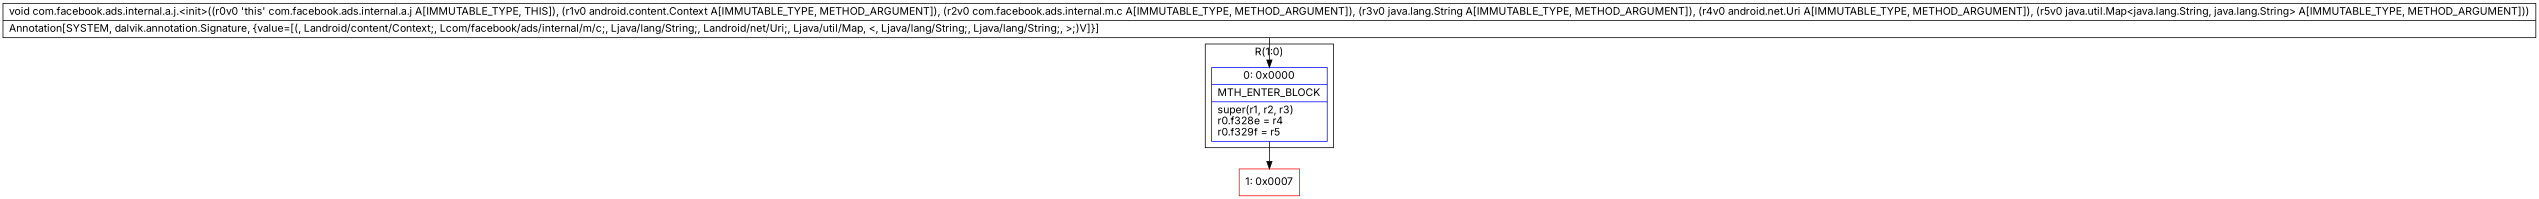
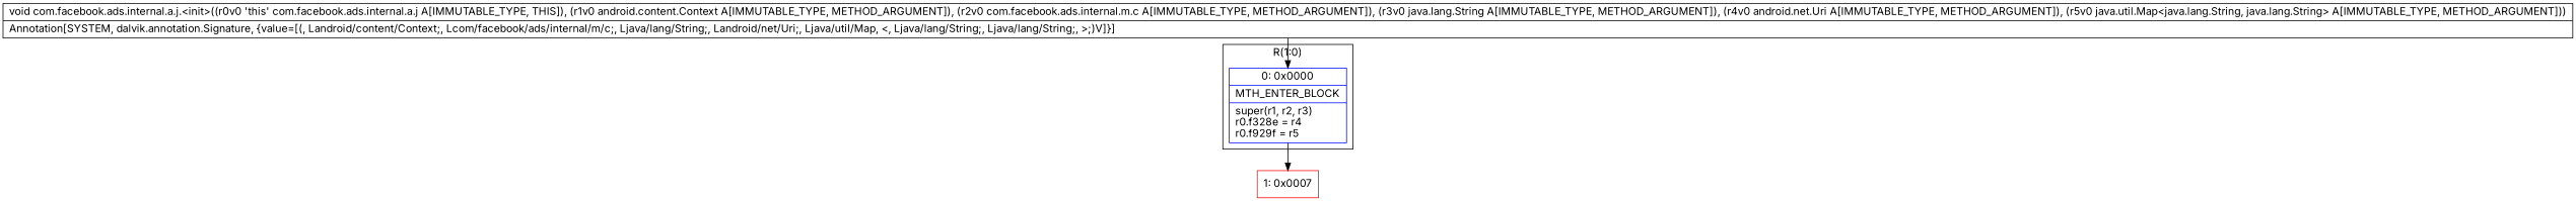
  digraph {
    fontname=Inter
    node [shape=record fontname=Inter]
    edge [fontname=Inter]
-   n1 [color=blue label="{0\:\ 0x0000|MTH_ENTER_BLOCK\l|super(r1, r2, r3)\lr0.f328e = r4\lr0.f329f = r5\l}"]
+   n1 [color=blue label="{0\:\ 0x0000|MTH_ENTER_BLOCK\l|super(r1, r2, r3)\lr0.f328e = r4\lr0.f929f = r5\l}"]
    n2 [color=red label="{1\:\ 0x0007}"]
    n3 [label="{void com.facebook.ads.internal.a.j.\<init\>((r0v0 'this' com.facebook.ads.internal.a.j A[IMMUTABLE_TYPE, THIS]), (r1v0 android.content.Context A[IMMUTABLE_TYPE, METHOD_ARGUMENT]), (r2v0 com.facebook.ads.internal.m.c A[IMMUTABLE_TYPE, METHOD_ARGUMENT]), (r3v0 java.lang.String A[IMMUTABLE_TYPE, METHOD_ARGUMENT]), (r4v0 android.net.Uri A[IMMUTABLE_TYPE, METHOD_ARGUMENT]), (r5v0 java.util.Map\<java.lang.String, java.lang.String\> A[IMMUTABLE_TYPE, METHOD_ARGUMENT]))  | Annotation[SYSTEM, dalvik.annotation.Signature, \{value=[(, Landroid\/content\/Context;, Lcom\/facebook\/ads\/internal\/m\/c;, Ljava\/lang\/String;, Landroid\/net\/Uri;, Ljava\/util\/Map, \<, Ljava\/lang\/String;, Ljava\/lang\/String;, \>;)V]\}]\l}"]
    subgraph cluster_1 {
      label="R(1:0)"
      n1
    }
    n1 -> n2
    n3 -> n1
  }
